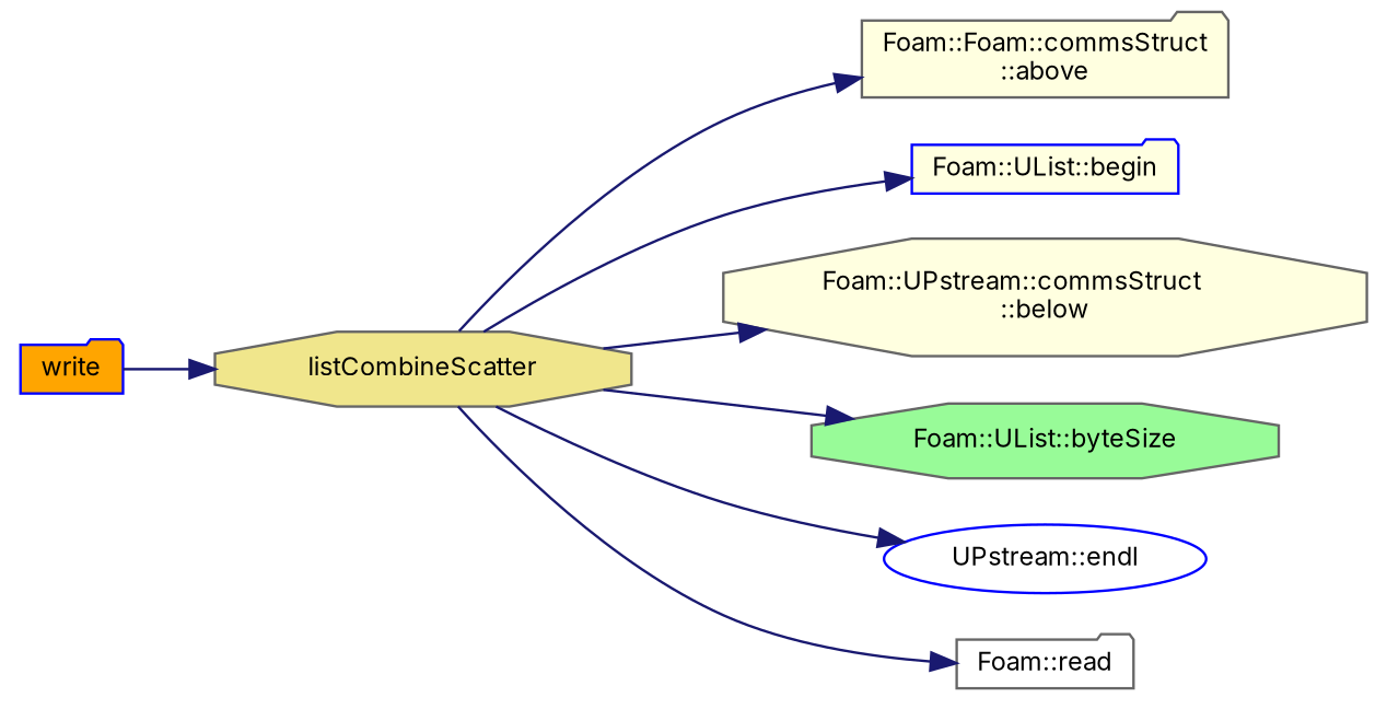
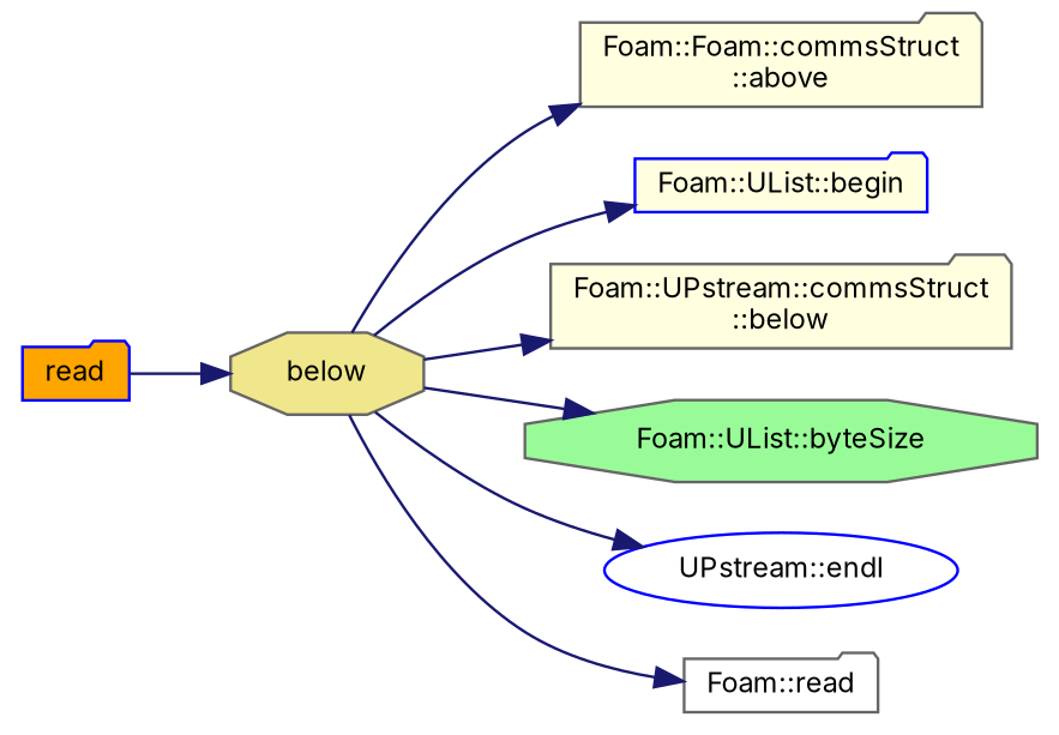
  digraph {
    fontname=Inter
    rankdir=LR
    node [color=gray40 fillcolor=lightyellow fontname=Inter fontsize=10 shape=folder style=filled]
    edge [color=midnightblue fontname=Inter fontsize=10 labelfontname=Helvetica labelfontsize=10 style=solid]
-   n1 [fillcolor=khaki fontcolor=black height=0.2 label=listCombineScatter shape=octagon width=0.4]
+   n1 [fillcolor=khaki fontcolor=black height=0.2 label=below shape=octagon width=0.4]
    n2 [height=0.2 label="Foam::Foam::commsStruct\l::above" width=0.4]
    n3 [color=blue height=0.2 label="Foam::UList::begin" width=0.4]
-   n4 [height=0.2 label="Foam::UPstream::commsStruct\l::below" shape=octagon width=0.4]
+   n4 [height=0.2 label="Foam::UPstream::commsStruct\l::below" width=0.4]
    n5 [fillcolor=palegreen height=0.2 label="Foam::UList::byteSize" shape=octagon width=0.4]
    n6 [color=blue fillcolor=white height=0.2 label="UPstream::endl" shape=ellipse width=0.4]
    n7 [fillcolor=white height=0.2 label="Foam::read" width=0.4]
-   n8 [color=blue fillcolor=orange height=0.2 label=write width=0.4]
+   n8 [color=blue fillcolor=orange height=0.2 label=read width=0.4]
    n1 -> n2
    n1 -> n3
    n1 -> n4
    n1 -> n5
    n1 -> n6
    n1 -> n7
    n8 -> n1
  }
